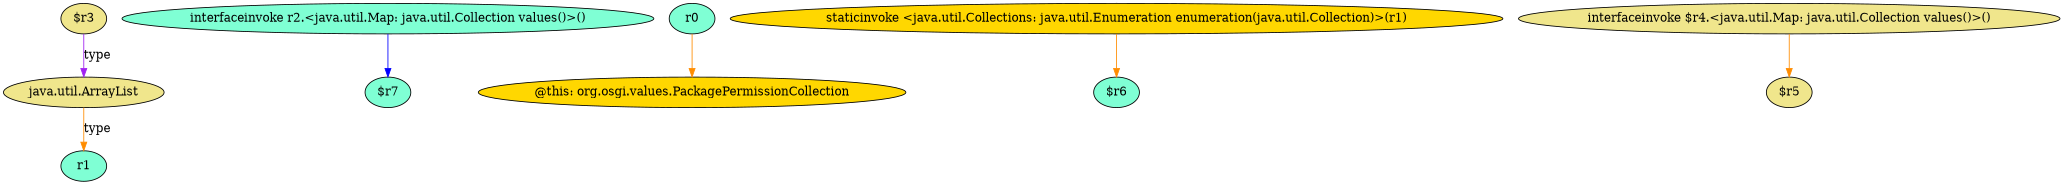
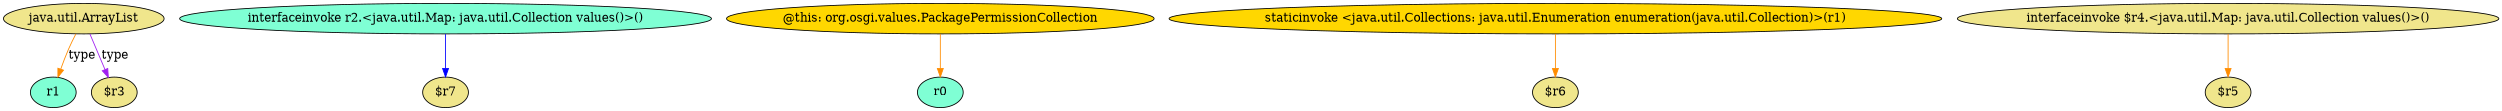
  digraph {
    node [fillcolor=khaki style=filled]
    edge [color=darkorange]
    n1 [label="java.util.ArrayList"]
    n2 [fillcolor=aquamarine label=r1]
    n3 [label="$r3"]
    n4 [fillcolor=aquamarine label="interfaceinvoke r2.<java.util.Map: java.util.Collection values()>()"]
-   n5 [fillcolor=aquamarine label="$r7"]
+   n5 [label="$r7"]
    n6 [fillcolor=gold label="@this: org.osgi.values.PackagePermissionCollection"]
    n7 [fillcolor=aquamarine label=r0]
    n8 [fillcolor=gold label="staticinvoke <java.util.Collections: java.util.Enumeration enumeration(java.util.Collection)>(r1)"]
-   n9 [fillcolor=aquamarine label="$r6"]
+   n9 [label="$r6"]
    n10 [label="interfaceinvoke $r4.<java.util.Map: java.util.Collection values()>()"]
    n11 [label="$r5"]
    n1 -> n2 [label=type]
-   n3 -> n1 [color=purple label=type]
+   n1 -> n3 [color=purple label=type]
    n4 -> n5 [color=blue]
-   n7 -> n6
+   n6 -> n7
    n8 -> n9
    n10 -> n11
  }
